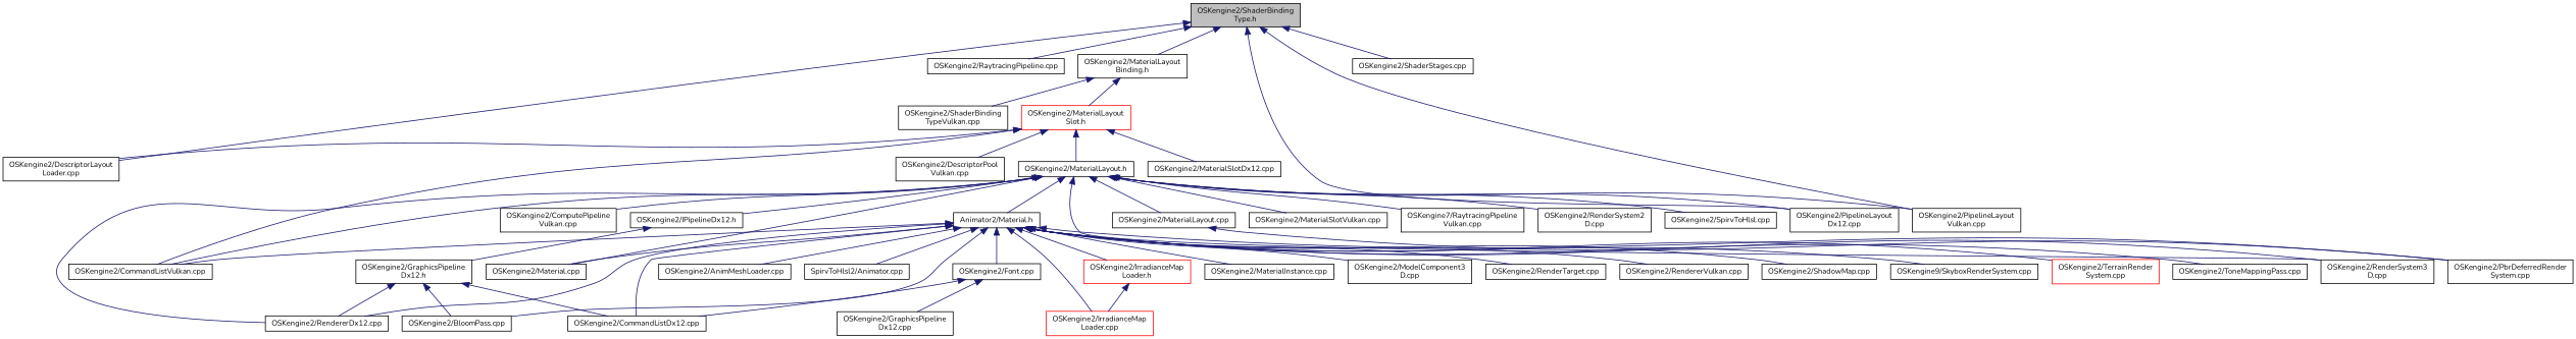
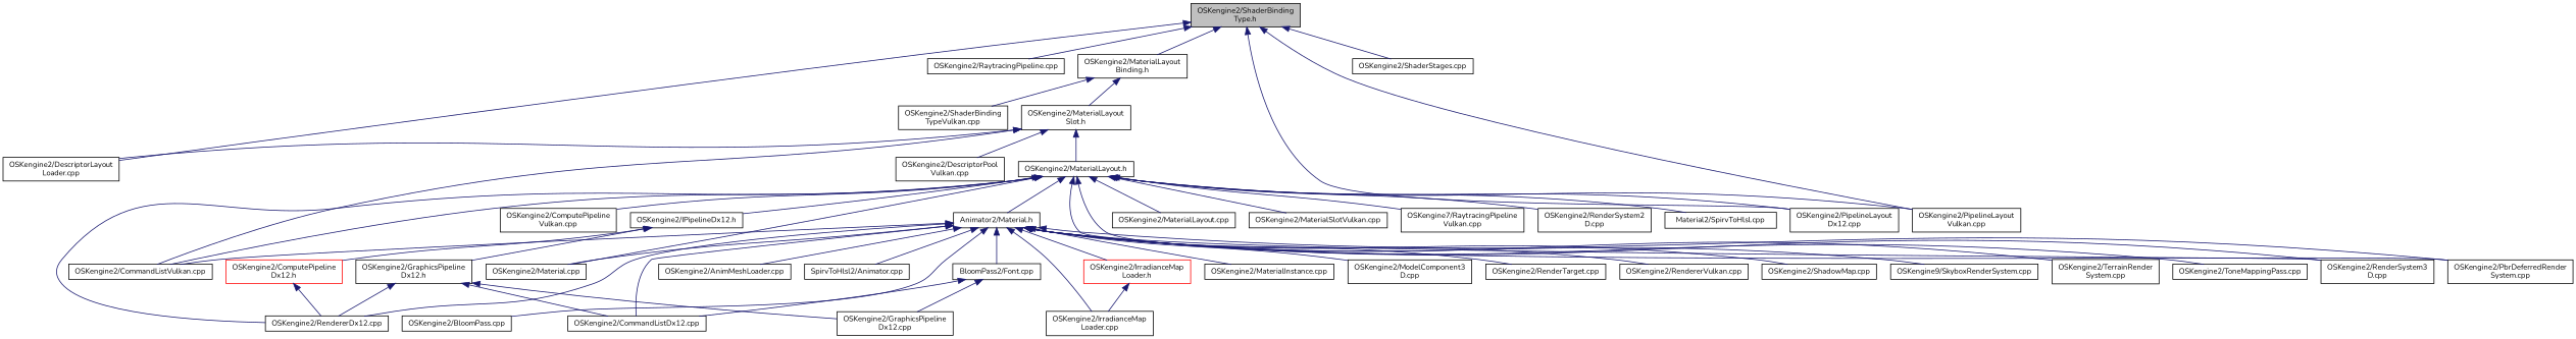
  digraph {
    fontname=Nunito
    node [color=black fillcolor=white fontname=Nunito fontsize=10 shape=record style=filled]
    edge [color=midnightblue dir=back fontname=Nunito fontsize=10 labelfontname=Helvetica labelfontsize=10 style=solid]
    n1 [fillcolor=grey75 fontcolor=black height=0.2 label="OSKengine2/ShaderBinding\lType.h" width=0.4]
    n2 [height=0.2 label="OSKengine2/DescriptorLayout\lLoader.cpp" width=0.4]
    n3 [height=0.2 label="OSKengine2/RaytracingPipeline.cpp" width=0.4]
    n4 [height=0.2 label="OSKengine2/MaterialLayout\lBinding.h" width=0.4]
    n5 [height=0.2 label="OSKengine2/PipelineLayout\lDx12.cpp" width=0.4]
    n6 [height=0.2 label="OSKengine2/PipelineLayout\lVulkan.cpp" width=0.4]
    n7 [height=0.2 label="OSKengine2/ShaderStages.cpp" width=0.4]
    n8 [height=0.2 label="OSKengine2/ShaderBinding\lTypeVulkan.cpp" width=0.4]
-   n9 [color=red height=0.2 label="OSKengine2/MaterialLayout\lSlot.h" width=0.4]
+   n9 [height=0.2 label="OSKengine2/MaterialLayout\lSlot.h" width=0.4]
    n10 [height=0.2 label="OSKengine2/RendererDx12.cpp" width=0.4]
    n11 [height=0.2 label="OSKengine2/CommandListVulkan.cpp" width=0.4]
    n12 [height=0.2 label="OSKengine2/DescriptorPool\lVulkan.cpp" width=0.4]
    n13 [height=0.2 label="OSKengine2/MaterialLayout.h" width=0.4]
-   n14 [height=0.2 label="OSKengine2/MaterialSlotDx12.cpp" width=0.4]
    n15 [height=0.2 label="OSKengine2/ComputePipeline\lVulkan.cpp" width=0.4]
    n16 [height=0.2 label="OSKengine2/IPipelineDx12.h" width=0.4]
    n17 [height=0.2 label="OSKengine2/Material.cpp" width=0.4]
    n18 [height=0.2 label="Animator2/Material.h" width=0.4]
    n19 [height=0.2 label="OSKengine2/PbrDeferredRender\lSystem.cpp" width=0.4]
    n20 [height=0.2 label="OSKengine2/RenderSystem3\lD.cpp" width=0.4]
    n21 [height=0.2 label="OSKengine2/MaterialLayout.cpp" width=0.4]
    n22 [height=0.2 label="OSKengine2/MaterialSlotVulkan.cpp" width=0.4]
    n23 [height=0.2 label="OSKengine7/RaytracingPipeline\lVulkan.cpp" width=0.4]
    n24 [height=0.2 label="OSKengine2/RenderSystem2\lD.cpp" width=0.4]
-   n25 [height=0.2 label="OSKengine2/SpirvToHlsl.cpp" width=0.4]
+   n25 [height=0.2 label="Material2/SpirvToHlsl.cpp" width=0.4]
    n26 [height=0.2 label="OSKengine2/CommandListDx12.cpp" width=0.4]
    n27 [height=0.2 label="OSKengine2/GraphicsPipeline\lDx12.cpp" width=0.4]
+   n28 [color=red height=0.2 label="OSKengine2/ComputePipeline\lDx12.h" width=0.4]
    n29 [height=0.2 label="OSKengine2/GraphicsPipeline\lDx12.h" width=0.4]
    n30 [height=0.2 label="OSKengine2/AnimMeshLoader.cpp" width=0.4]
    n31 [height=0.2 label="SpirvToHlsl2/Animator.cpp" width=0.4]
    n32 [height=0.2 label="OSKengine2/BloomPass.cpp" width=0.4]
-   n33 [height=0.2 label="OSKengine2/Font.cpp" width=0.4]
-   n34 [color=red height=0.2 label="OSKengine2/IrradianceMap\lLoader.cpp" width=0.4]
+   n33 [height=0.2 label="BloomPass2/Font.cpp" width=0.4]
+   n34 [height=0.2 label="OSKengine2/IrradianceMap\lLoader.cpp" width=0.4]
    n35 [color=red height=0.2 label="OSKengine2/IrradianceMap\lLoader.h" width=0.4]
    n36 [height=0.2 label="OSKengine2/MaterialInstance.cpp" width=0.4]
    n37 [height=0.2 label="OSKengine2/ModelComponent3\lD.cpp" width=0.4]
    n38 [height=0.2 label="OSKengine2/RenderTarget.cpp" width=0.4]
    n39 [height=0.2 label="OSKengine2/RendererVulkan.cpp" width=0.4]
    n40 [height=0.2 label="OSKengine2/ShadowMap.cpp" width=0.4]
    n41 [height=0.2 label="OSKengine9/SkyboxRenderSystem.cpp" width=0.4]
-   n42 [color=red height=0.2 label="OSKengine2/TerrainRender\lSystem.cpp" width=0.4]
+   n42 [height=0.2 label="OSKengine2/TerrainRender\lSystem.cpp" width=0.4]
    n43 [height=0.2 label="OSKengine2/ToneMappingPass.cpp" width=0.4]
    n1 -> n2
    n1 -> n3
    n1 -> n4
    n1 -> n5
    n1 -> n6
    n1 -> n7
    n4 -> n8
    n4 -> n9
    n9 -> n2
    n9 -> n11
    n9 -> n12
    n9 -> n13
-   n9 -> n14
    n13 -> n5
    n13 -> n6
    n13 -> n10
    n13 -> n11
    n13 -> n15
    n13 -> n16
    n13 -> n17
    n13 -> n18
-   n21 -> n19
+   n13 -> n19
    n13 -> n20
    n13 -> n21
    n13 -> n22
    n13 -> n23
    n13 -> n24
    n13 -> n25
+   n16 -> n28
    n16 -> n29
    n18 -> n10
    n18 -> n11
    n18 -> n17
    n18 -> n19
    n18 -> n20
    n18 -> n26
    n18 -> n30
    n18 -> n31
    n18 -> n32
    n18 -> n33
    n18 -> n34
    n18 -> n35
    n18 -> n36
    n18 -> n37
    n18 -> n38
    n18 -> n39
    n18 -> n40
    n18 -> n41
    n18 -> n42
    n18 -> n43
+   n28 -> n10
    n29 -> n10
    n29 -> n26
-   n29 -> n32
+   n29 -> n27
    n33 -> n26
    n33 -> n27
    n35 -> n34
  }
